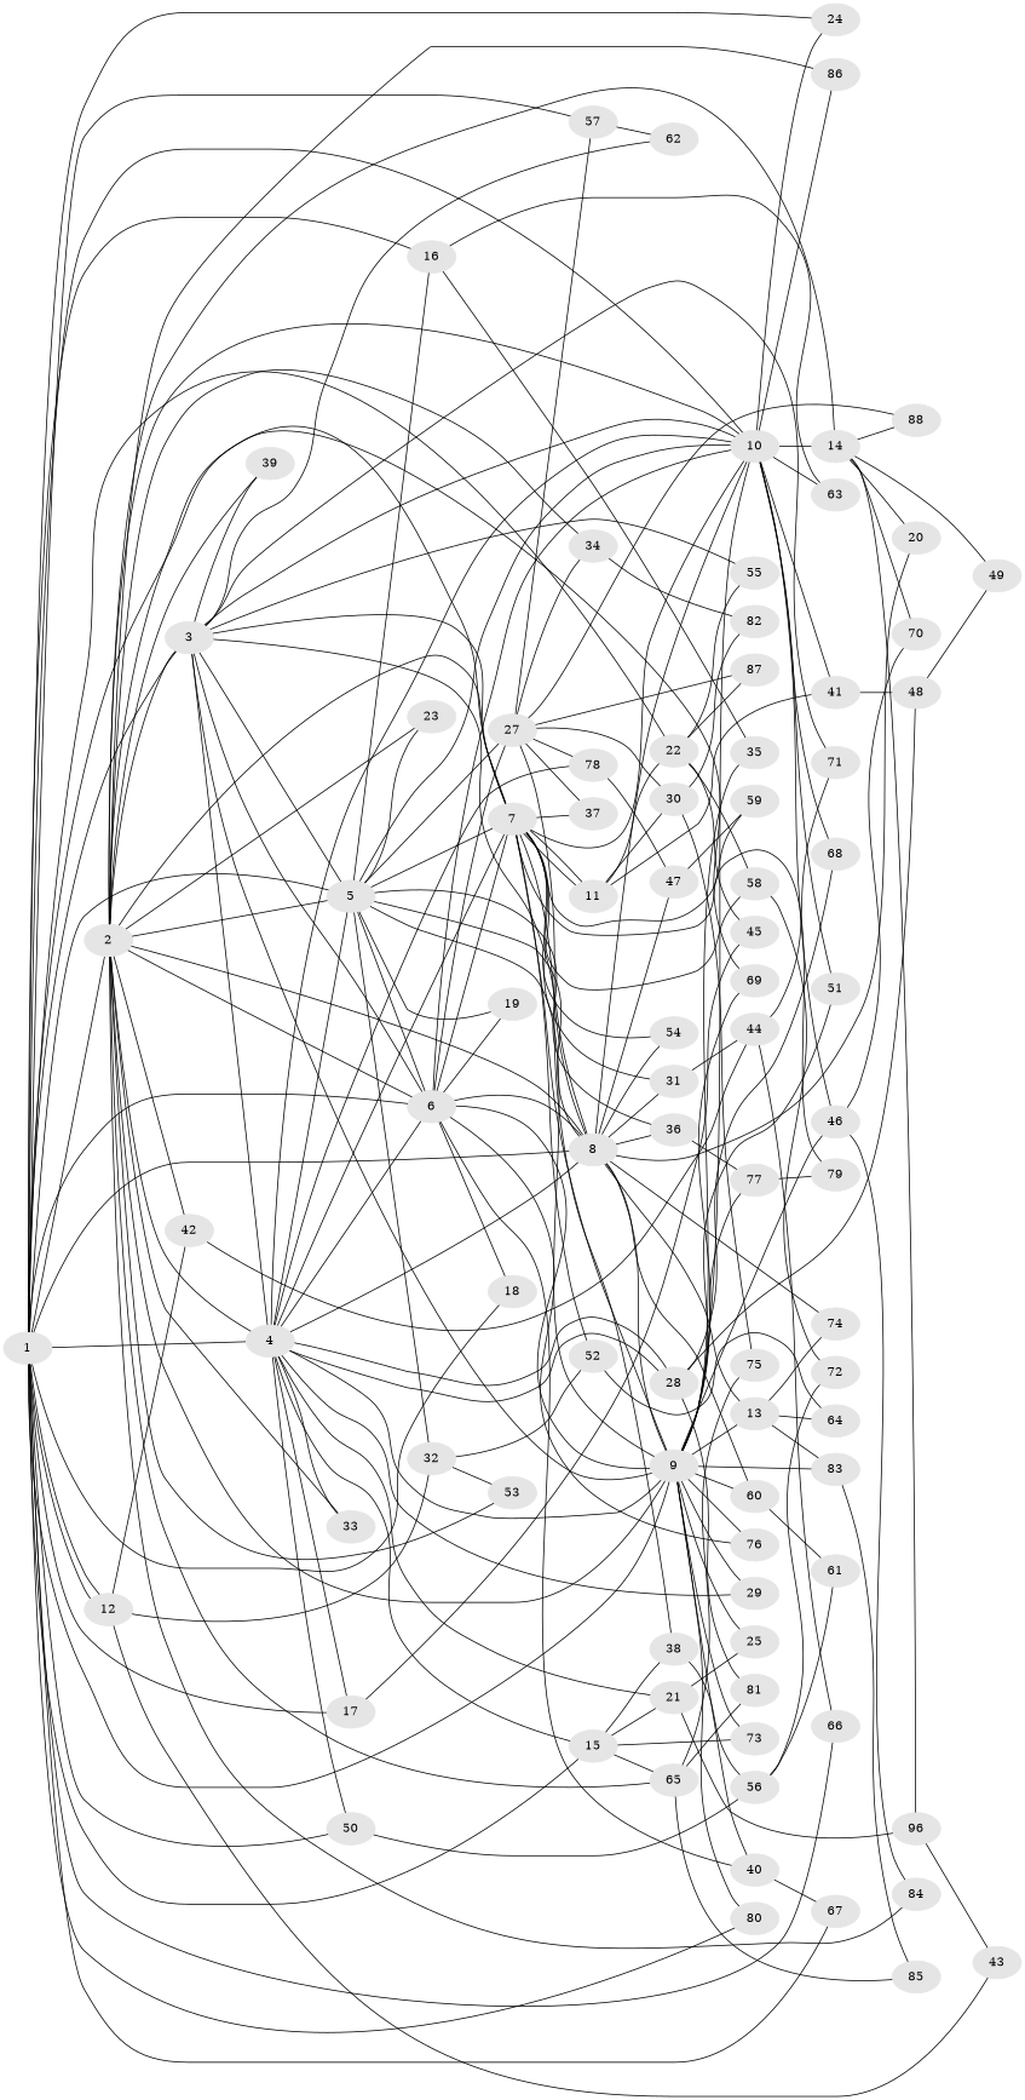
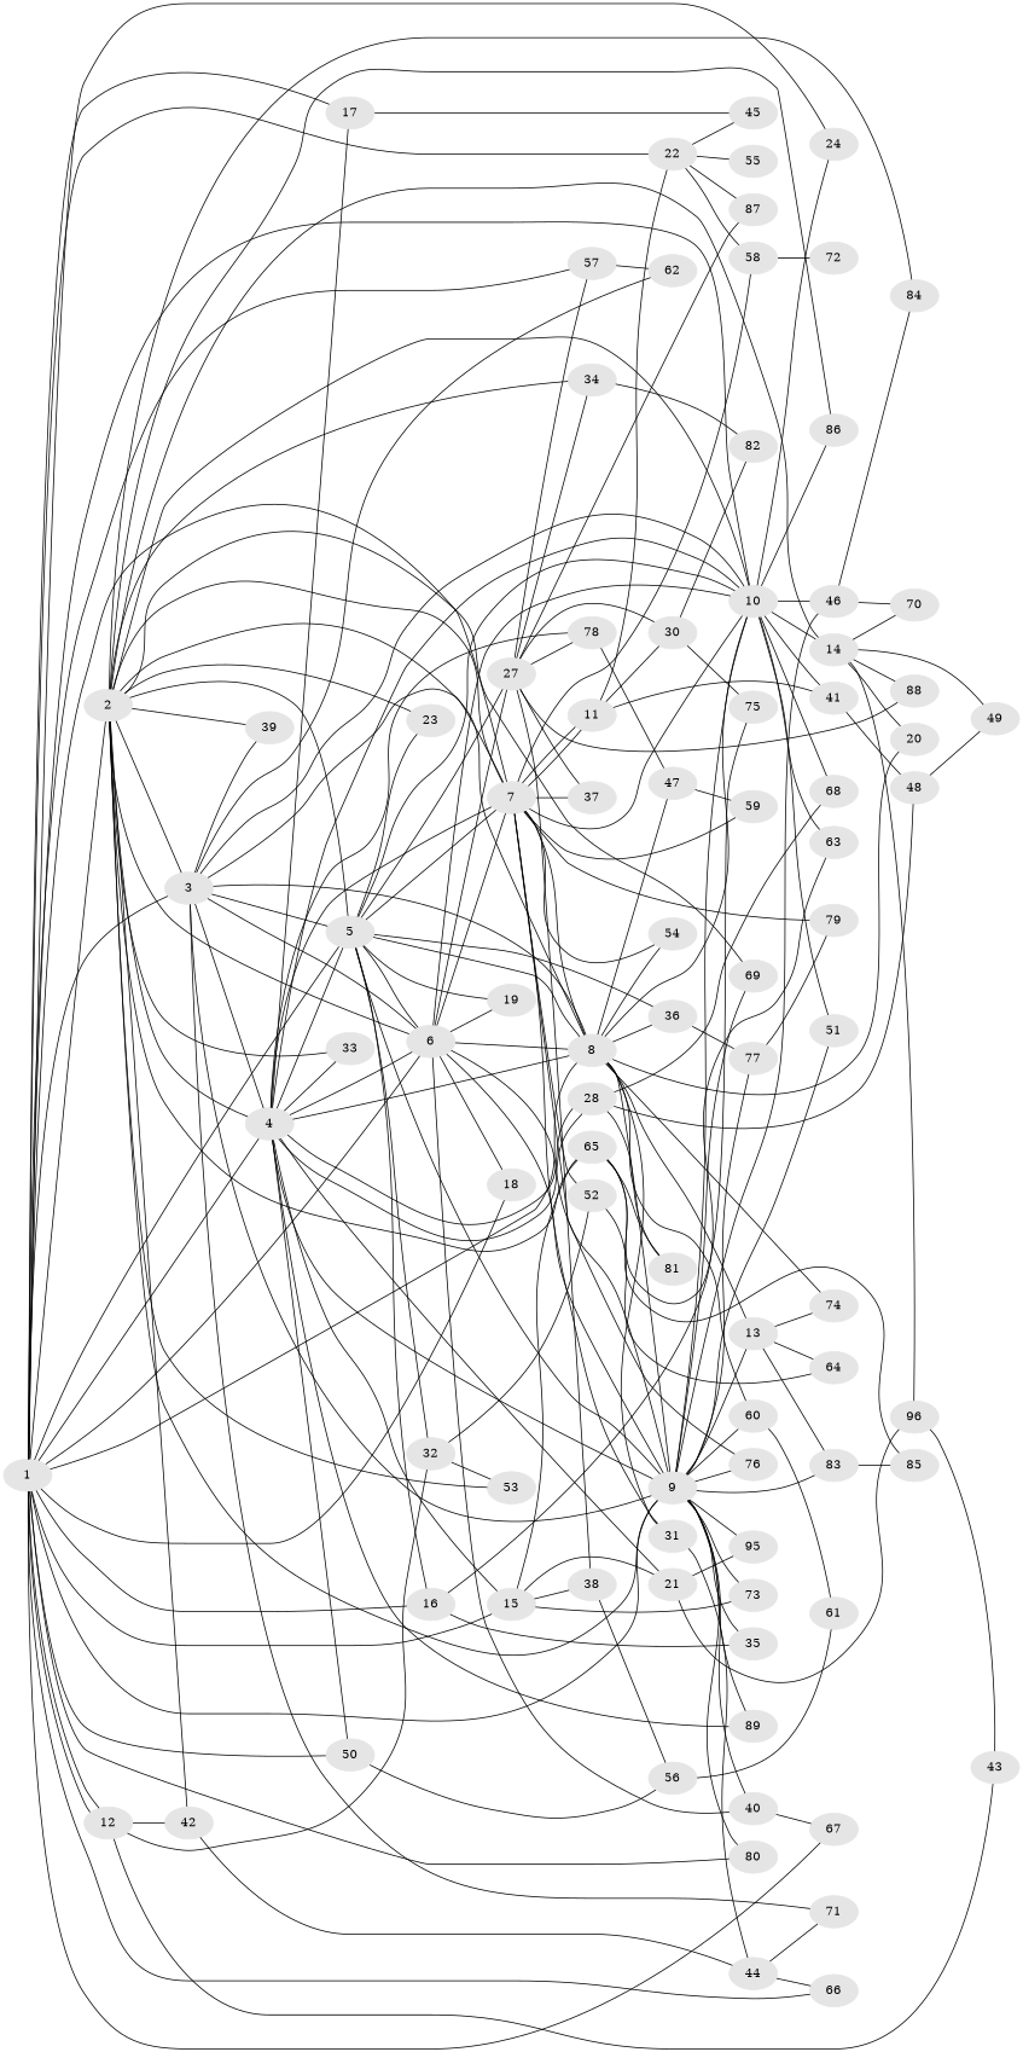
  graph {
    rankdir=LR
    node [color=gray90 style=filled]
    1
    2
    3
    4
    5
    6
    7
    8
    9
    10
    12
    15
    16
    17
    18
    22
    24
    50
    57
    66
    67
    80
    14
    23
    33
    34
    39
    42
    53
    65
    69
    84
    86
    55
    62
    71
    21
    28
-   29
+   29 [label=89]
    78
    19
    27
    32
    36
    40
    76
    11
    31
    37
    52
    54
    58
    59
    79
    13
    20
    47
    60
    74
-   25
+   25 [label=95]
    35
    46
    51
    73
    77
    83
    41
    63
    68
    43
    38
    45
    87
    56
    n75 [label=96]
    49
    70
    88
    82
    44
    81
    75
    85
    48
    30
    64
    72
    61
    1 -- 2
    1 -- 3
    1 -- 4
    1 -- 5
    1 -- 6
    1 -- 7
    1 -- 8
    1 -- 9
    1 -- 10
    1 -- 12
    1 -- 12
    1 -- 15
    1 -- 16
    1 -- 17
    1 -- 18
    1 -- 22
    1 -- 24
    1 -- 50
    1 -- 57
    1 -- 66
    1 -- 67
    1 -- 80
    2 -- 3
    2 -- 4
    2 -- 5
    2 -- 6
    2 -- 7
    2 -- 8
    2 -- 9
    2 -- 10
    2 -- 14
    2 -- 23
    2 -- 33
    2 -- 34
    2 -- 39
    2 -- 42
    2 -- 53
    2 -- 65
    2 -- 69
    2 -- 84
    2 -- 86
    3 -- 4
    3 -- 5
    3 -- 6
    3 -- 7
    3 -- 8
    3 -- 9
    3 -- 10
    3 -- 39
-   3 -- 55
    3 -- 62
    3 -- 71
    4 -- 5
    4 -- 6
    4 -- 7
    4 -- 8
    4 -- 9
    4 -- 10
    4 -- 15
    4 -- 17
    4 -- 50
    4 -- 33
    4 -- 21
    4 -- 28
    4 -- 28
    4 -- 29
    4 -- 78
    5 -- 6
    5 -- 7
    5 -- 8
    5 -- 9
    5 -- 10
    5 -- 16
    5 -- 23
    5 -- 19
    5 -- 27
    5 -- 32
    5 -- 36
    6 -- 7
    6 -- 8
    6 -- 9
    6 -- 10
    6 -- 18
    6 -- 19
    6 -- 27
    6 -- 40
    6 -- 76
    7 -- 8
    7 -- 9
    7 -- 10
    7 -- 11
    7 -- 11
    7 -- 31
    7 -- 37
    7 -- 52
    7 -- 54
    7 -- 58
    7 -- 59
    7 -- 79
    8 -- 9
    8 -- 10
    8 -- 36
    8 -- 31
    8 -- 54
    8 -- 13
    8 -- 20
    8 -- 47
    8 -- 60
    8 -- 74
    9 -- 10
    9 -- 80
    9 -- 69
    9 -- 29
    9 -- 40
    9 -- 76
    9 -- 13
    9 -- 60
    9 -- 25
    9 -- 35
    9 -- 46
    9 -- 51
    9 -- 73
    9 -- 77
    9 -- 83
    10 -- 24
    10 -- 14
    10 -- 86
    10 -- 46
    10 -- 51
    10 -- 41
    10 -- 63
    10 -- 68
    12 -- 42
    12 -- 32
    12 -- 43
    15 -- 65
    15 -- 21
    15 -- 73
    15 -- 38
    16 -- 35
    16 -- 63
    17 -- 45
    22 -- 55
    22 -- 58
    22 -- 45
    22 -- 87
    50 -- 56
    57 -- 62
    14 -- 20
    14 -- n75
    14 -- 49
    14 -- 70
    14 -- 88
    34 -- 82
    42 -- 44
    65 -- 81
    65 -- 75
    65 -- 85
    21 -- 25
    21 -- n75
    28 -- 68
    28 -- 81
    28 -- 48
    78 -- 47
    27 -- 57
    27 -- 34
    27 -- 78
    27 -- 37
    27 -- 38
    27 -- 87
    27 -- 88
    27 -- 30
    32 -- 53
    32 -- 52
    36 -- 77
    40 -- 67
    11 -- 22
    11 -- 41
    11 -- 30
    31 -- 44
    52 -- 64
    58 -- 72
    13 -- 74
    13 -- 83
    13 -- 64
    47 -- 59
    60 -- 61
    46 -- 84
    46 -- 70
    77 -- 79
    83 -- 85
    41 -- 48
    38 -- 56
-   56 -- 72
    56 -- 61
    n75 -- 43
    44 -- 66
    44 -- 71
    48 -- 49
    30 -- 82
    30 -- 75
  }
